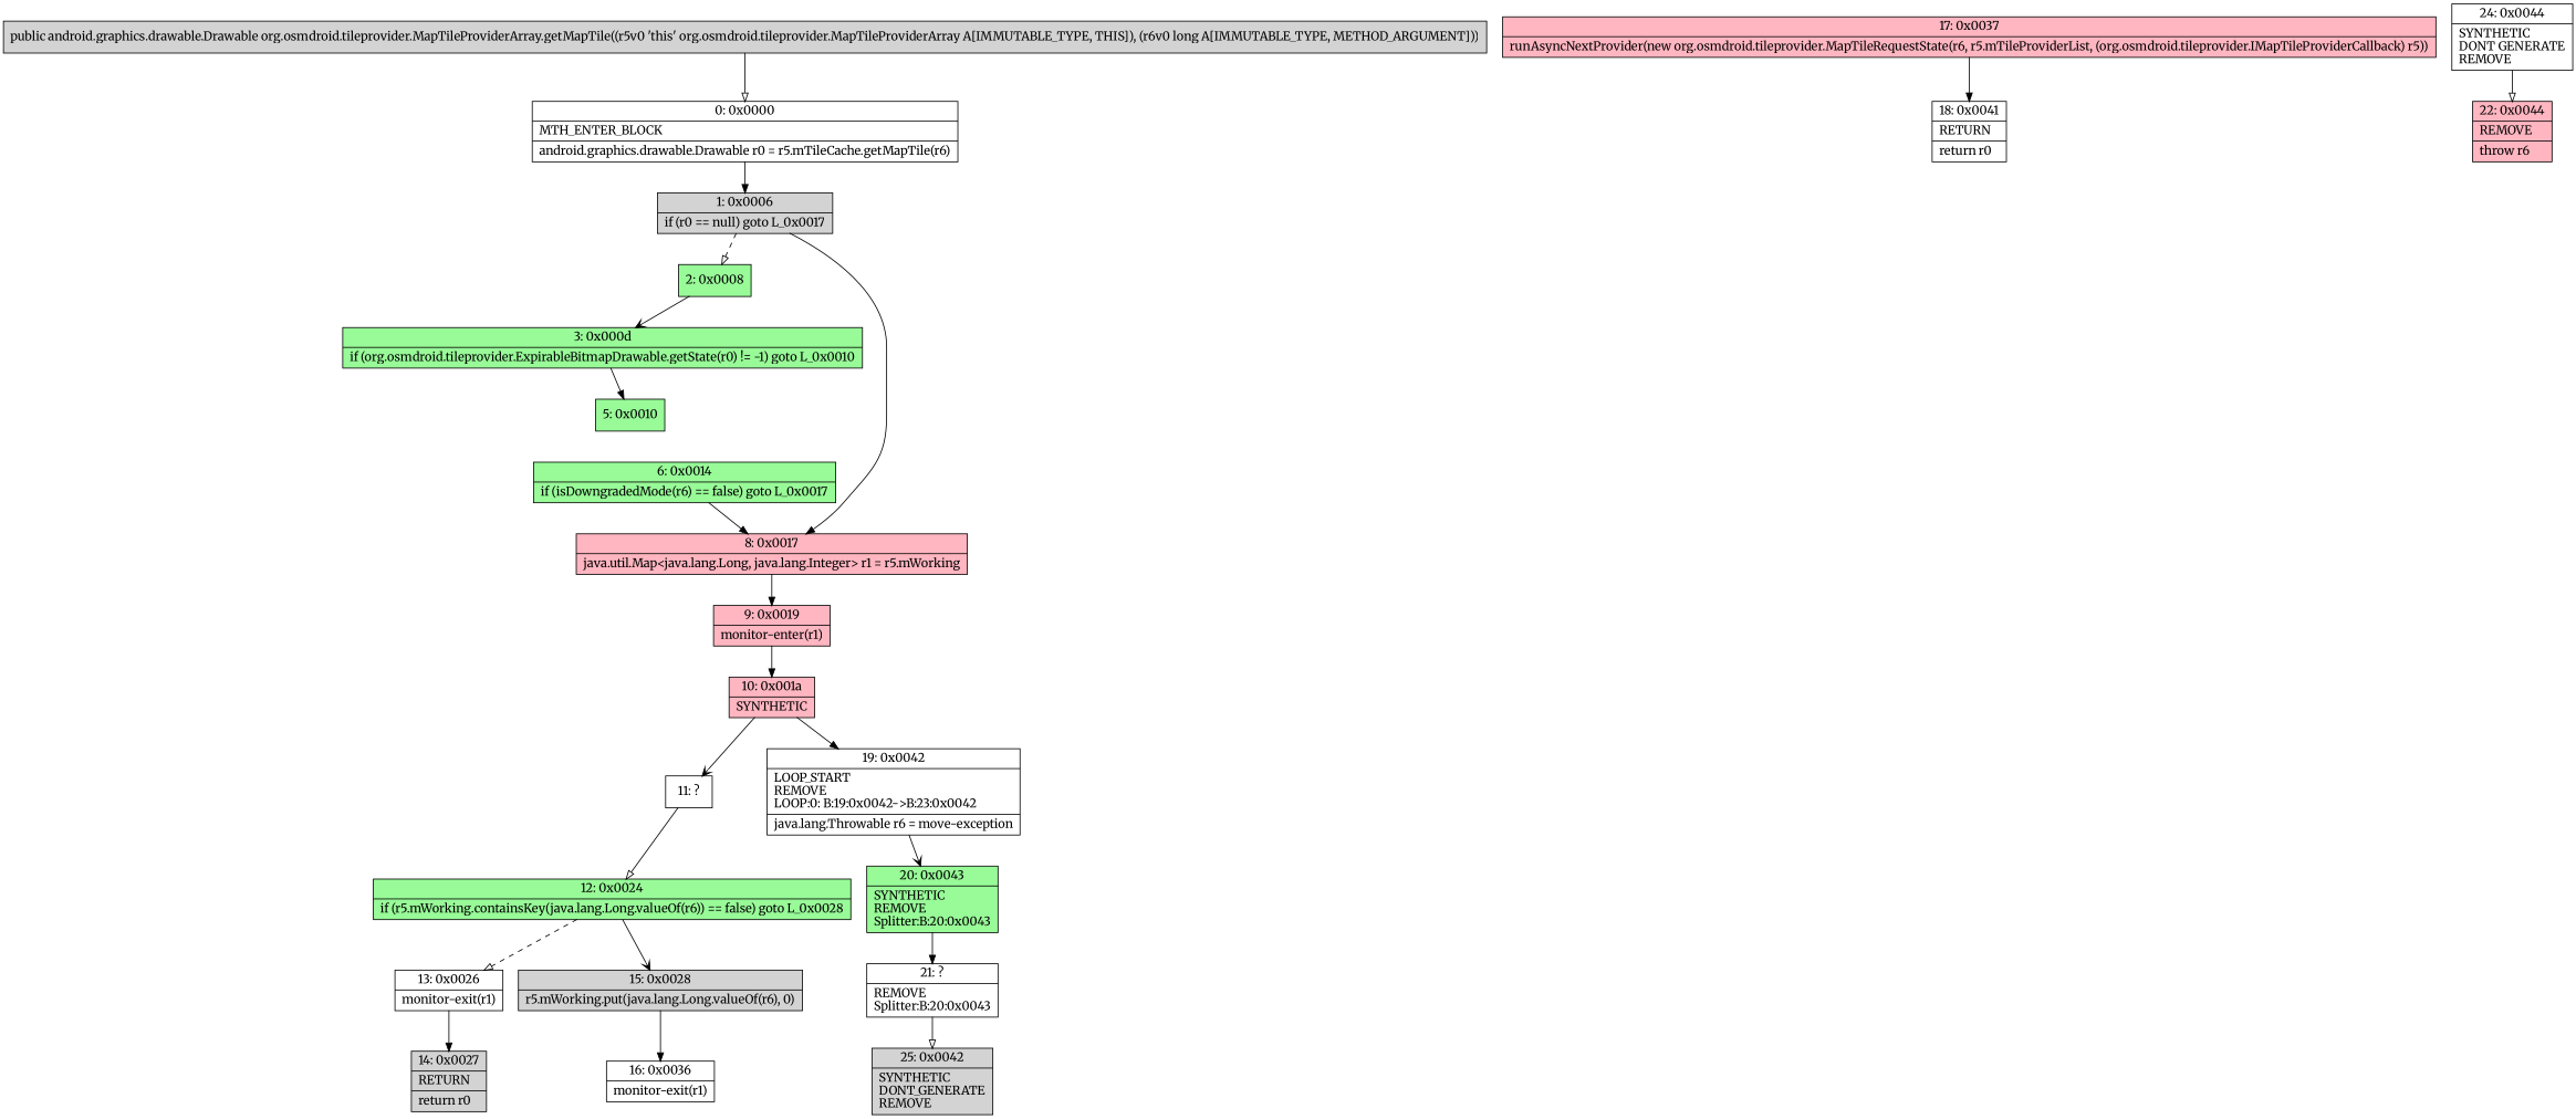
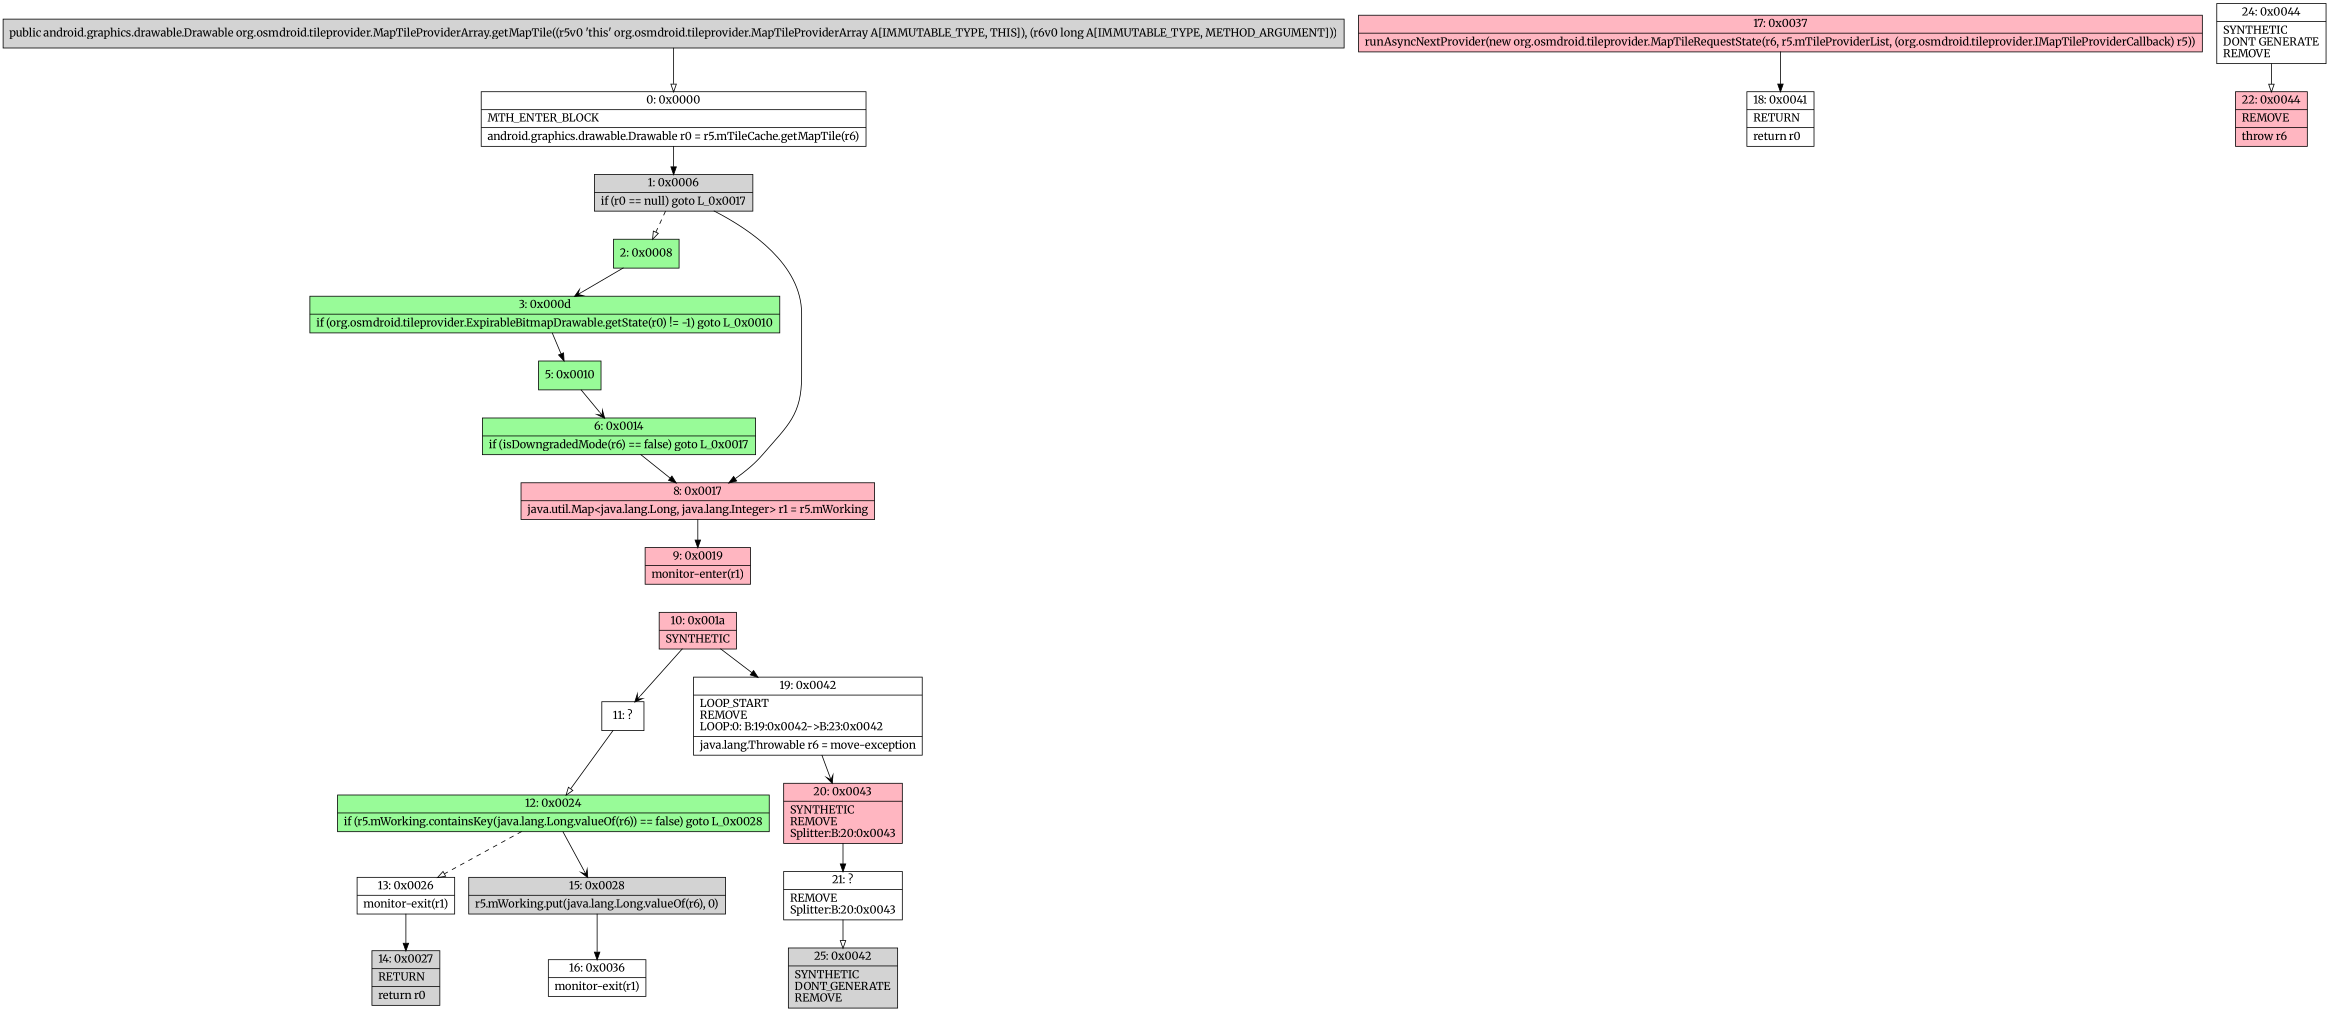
  digraph {
    fontname=Merriweather
    node [fillcolor=white fontname=Merriweather shape=record style=filled]
    edge [arrowhead=normal fontname=Merriweather]
    n1 [label="{0\:\ 0x0000|MTH_ENTER_BLOCK\l|android.graphics.drawable.Drawable r0 = r5.mTileCache.getMapTile(r6)\l}"]
    n2 [fillcolor=lightgrey label="{1\:\ 0x0006|if (r0 == null) goto L_0x0017\l}"]
    n3 [fillcolor=palegreen label="{2\:\ 0x0008}"]
    n4 [fillcolor=lightpink label="{8\:\ 0x0017|java.util.Map\<java.lang.Long, java.lang.Integer\> r1 = r5.mWorking\l}"]
    n5 [fillcolor=palegreen label="{3\:\ 0x000d|if (org.osmdroid.tileprovider.ExpirableBitmapDrawable.getState(r0) != \-1) goto L_0x0010\l}"]
    n6 [fillcolor=lightpink label="{9\:\ 0x0019|monitor\-enter(r1)\l}"]
    n7 [fillcolor=palegreen label="{5\:\ 0x0010}"]
    n8 [fillcolor=palegreen label="{6\:\ 0x0014|if (isDowngradedMode(r6) == false) goto L_0x0017\l}"]
    n9 [fillcolor=lightpink label="{10\:\ 0x001a|SYNTHETIC\l}"]
    n10 [label="{11\:\ ?}"]
    n11 [label="{19\:\ 0x0042|LOOP_START\lREMOVE\lLOOP:0: B:19:0x0042\-\>B:23:0x0042\l|java.lang.Throwable r6 = move\-exception\l}"]
    n12 [fillcolor=palegreen label="{12\:\ 0x0024|if (r5.mWorking.containsKey(java.lang.Long.valueOf(r6)) == false) goto L_0x0028\l}"]
-   n13 [fillcolor=palegreen label="{20\:\ 0x0043|SYNTHETIC\lREMOVE\lSplitter:B:20:0x0043\l}"]
+   n13 [fillcolor=lightpink label="{20\:\ 0x0043|SYNTHETIC\lREMOVE\lSplitter:B:20:0x0043\l}"]
    n14 [label="{13\:\ 0x0026|monitor\-exit(r1)\l}"]
    n15 [fillcolor=lightgrey label="{15\:\ 0x0028|r5.mWorking.put(java.lang.Long.valueOf(r6), 0)\l}"]
    n16 [fillcolor=lightgrey label="{14\:\ 0x0027|RETURN\l|return r0\l}"]
    n17 [label="{16\:\ 0x0036|monitor\-exit(r1)\l}"]
    n18 [fillcolor=lightpink label="{17\:\ 0x0037|runAsyncNextProvider(new org.osmdroid.tileprovider.MapTileRequestState(r6, r5.mTileProviderList, (org.osmdroid.tileprovider.IMapTileProviderCallback) r5))\l}"]
    n19 [label="{18\:\ 0x0041|RETURN\l|return r0\l}"]
    n20 [label="{21\:\ ?|REMOVE\lSplitter:B:20:0x0043\l}"]
    n21 [fillcolor=lightgrey label="{25\:\ 0x0042|SYNTHETIC\lDONT_GENERATE\lREMOVE\l}"]
    n22 [label="{24\:\ 0x0044|SYNTHETIC\lDONT_GENERATE\lREMOVE\l}"]
    n23 [fillcolor=lightpink label="{22\:\ 0x0044|REMOVE\l|throw r6\l}"]
    n24 [fillcolor=lightgrey label="{public android.graphics.drawable.Drawable org.osmdroid.tileprovider.MapTileProviderArray.getMapTile((r5v0 'this' org.osmdroid.tileprovider.MapTileProviderArray A[IMMUTABLE_TYPE, THIS]), (r6v0 long A[IMMUTABLE_TYPE, METHOD_ARGUMENT])) }"]
    n1 -> n2
    n2 -> n3 [arrowhead=onormal style=dashed]
    n2 -> n4
    n3 -> n5 [arrowhead=vee]
    n4 -> n6
    n5 -> n7
-   n6 -> n9
+   n7 -> n8 [arrowhead=vee]
    n8 -> n4
    n9 -> n10 [arrowhead=vee]
    n9 -> n11
    n10 -> n12 [arrowhead=onormal]
    n11 -> n13 [arrowhead=vee]
    n12 -> n14 [arrowhead=onormal style=dashed]
    n12 -> n15 [arrowhead=vee]
    n13 -> n20
    n14 -> n16
    n15 -> n17
    n18 -> n19
    n20 -> n21 [arrowhead=onormal]
    n22 -> n23 [arrowhead=onormal]
    n24 -> n1 [arrowhead=onormal]
  }
